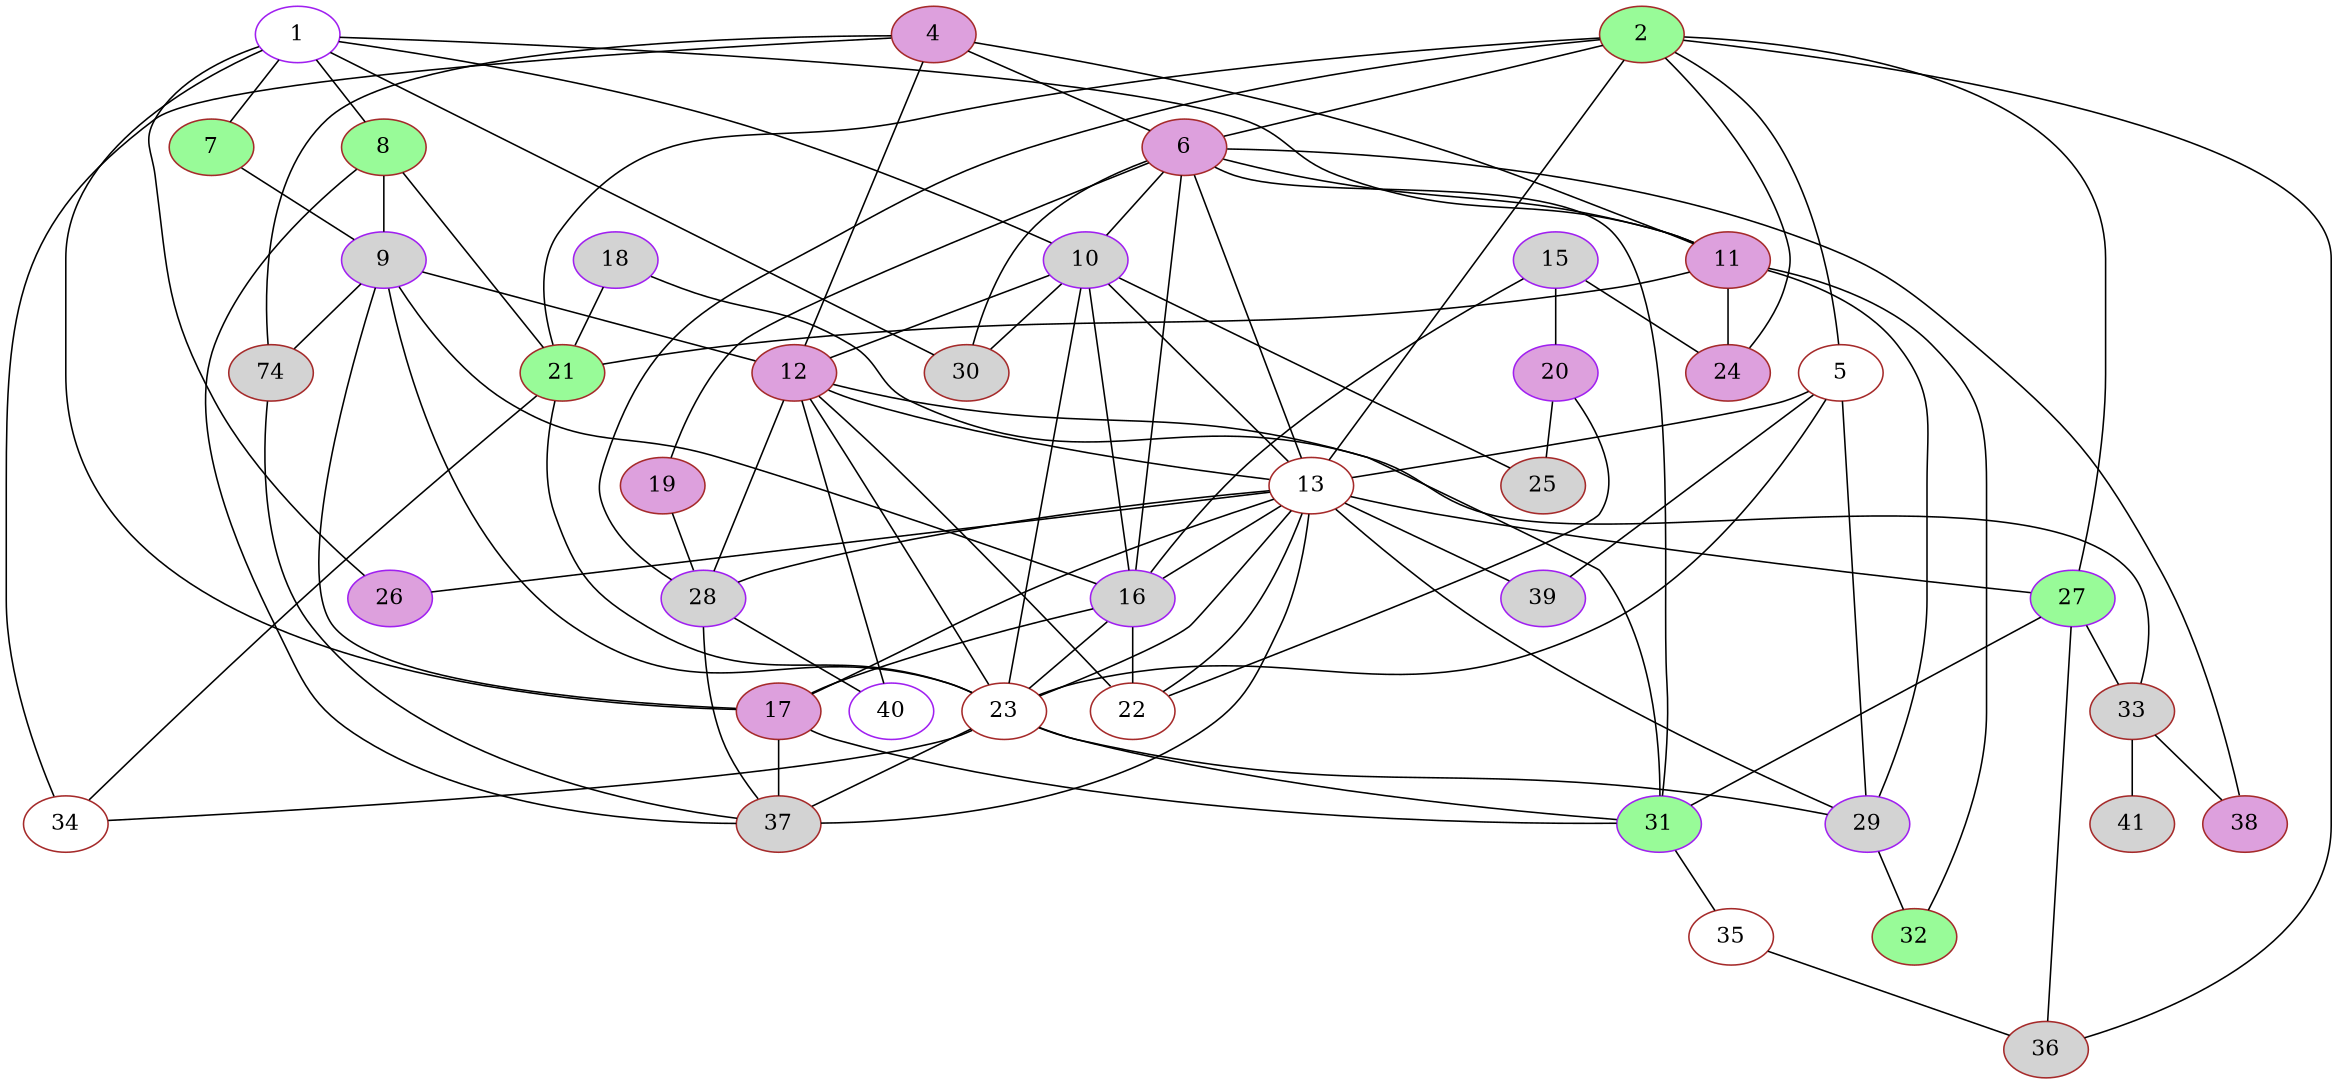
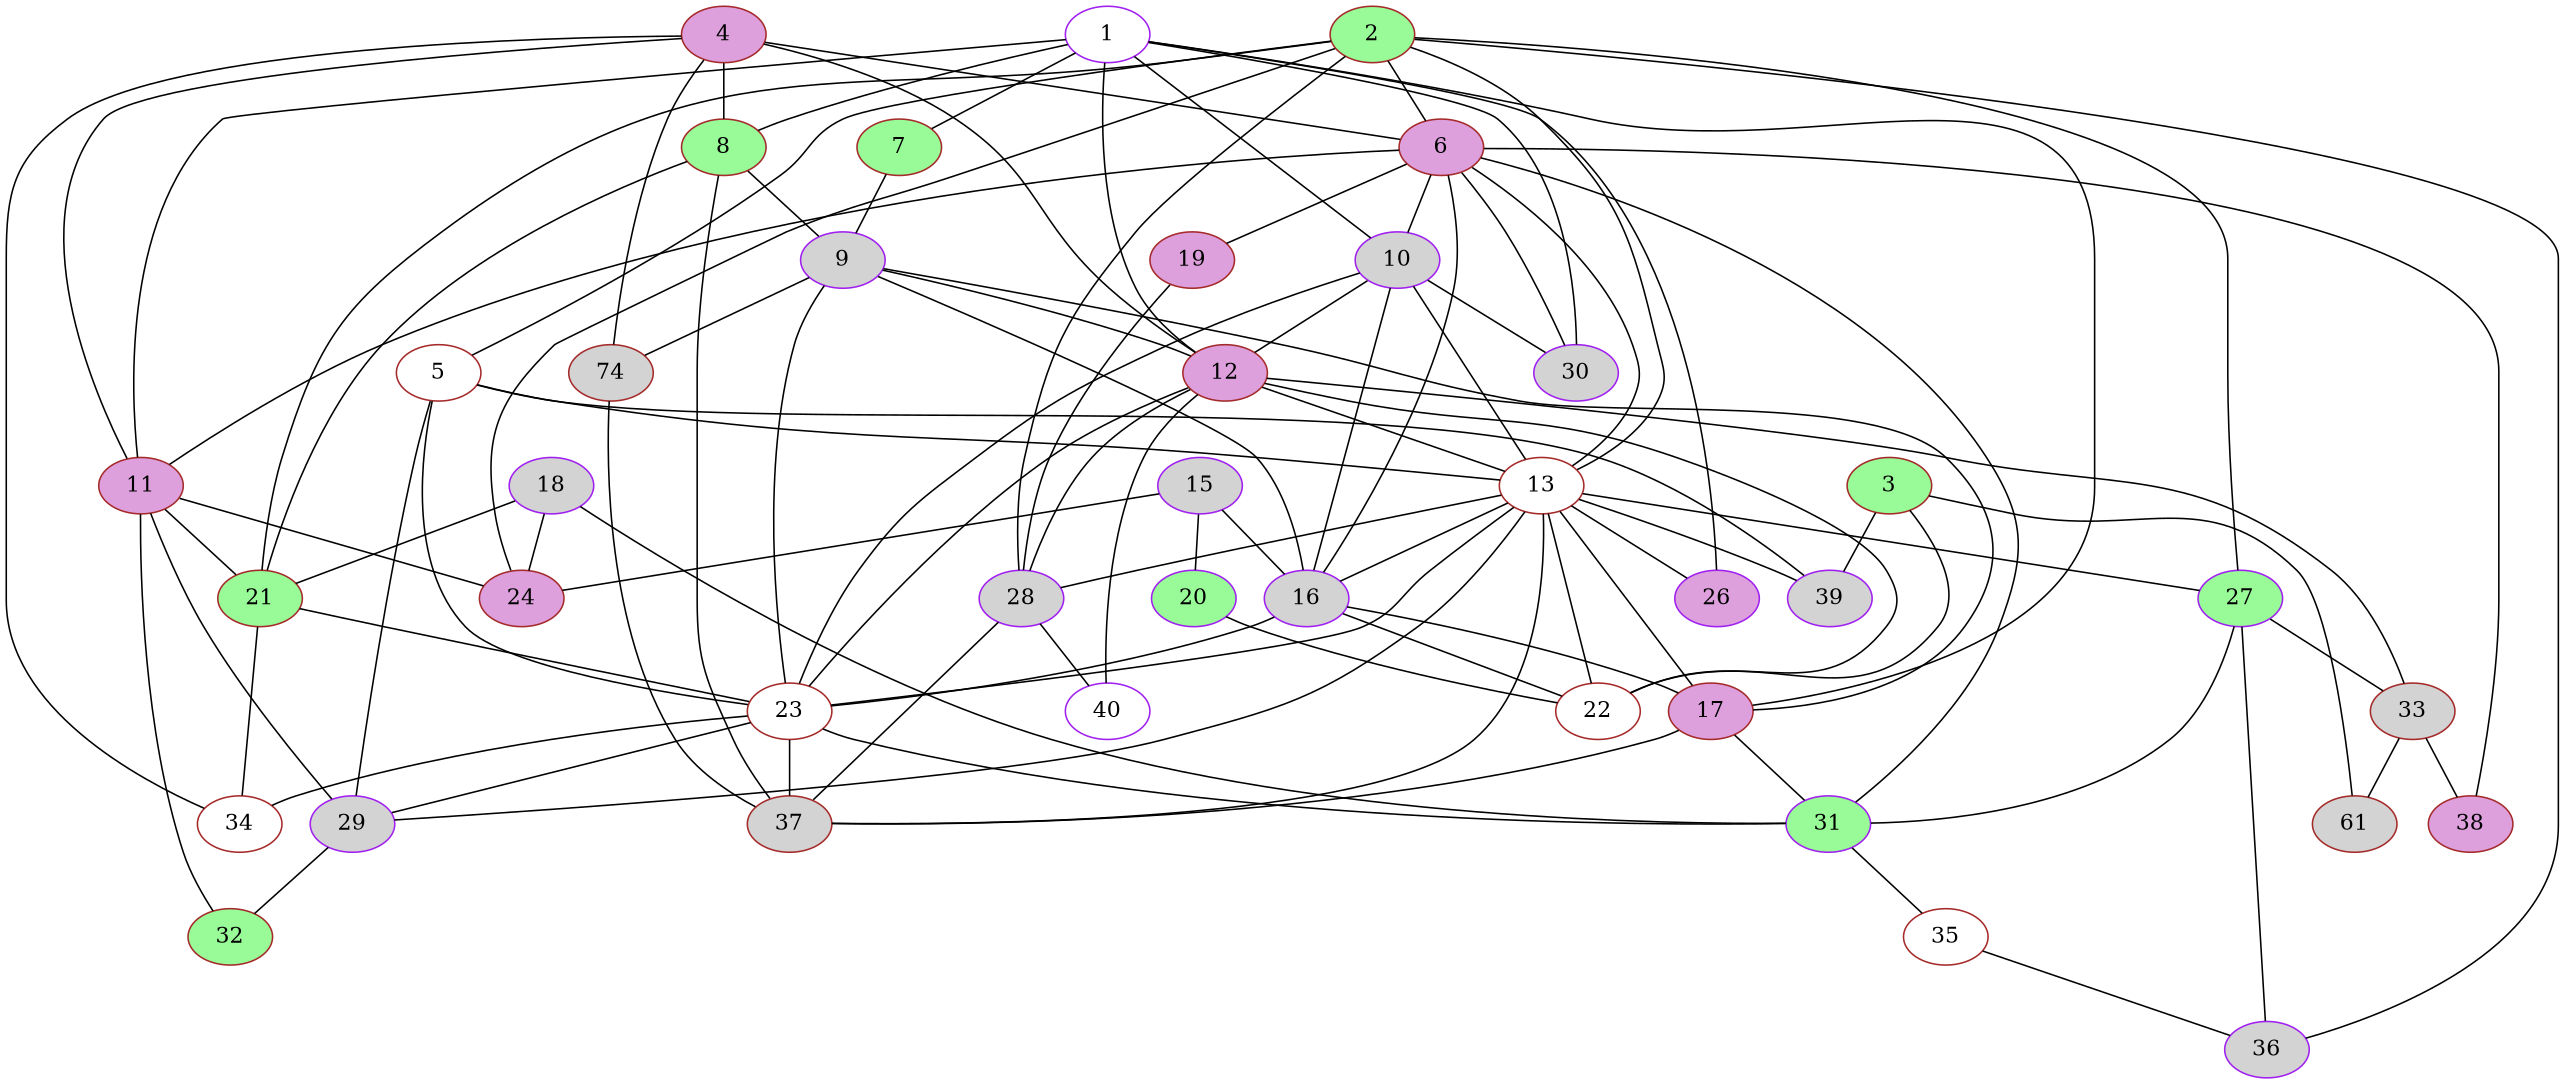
  graph {
    node [color=brown fillcolor=lightgrey style=filled]
    edge [weight=1.0]
    1 [color=purple fillcolor=white]
    7 [fillcolor=palegreen]
    8 [fillcolor=palegreen]
    10 [color=purple]
    11 [fillcolor=plum]
    12 [fillcolor=plum]
    17 [fillcolor=plum]
    26 [color=purple fillcolor=plum]
-   30
+   30 [color=purple]
    9 [color=purple]
    21 [fillcolor=palegreen]
    37
    13 [fillcolor=white]
    23 [fillcolor=white]
    16 [color=purple]
-   25
    24 [fillcolor=plum]
    29 [color=purple]
    32 [fillcolor=palegreen]
    28 [color=purple]
    22 [fillcolor=white]
    33
    40 [color=purple fillcolor=white]
    31 [color=purple fillcolor=palegreen]
    2 [fillcolor=palegreen]
    5 [fillcolor=white]
    6 [fillcolor=plum]
    27 [color=purple fillcolor=palegreen]
-   36
+   36 [color=purple]
    39 [color=purple]
    19 [fillcolor=plum]
    38 [fillcolor=plum]
    34 [fillcolor=white]
-   41
+   3 [fillcolor=palegreen]
+   41 [label=61]
    4 [fillcolor=plum]
    n37 [label=74]
    35 [fillcolor=white]
    15 [color=purple]
-   20 [color=purple fillcolor=plum]
+   20 [color=purple fillcolor=palegreen]
    18 [color=purple]
    1 -- 7
    1 -- 8
    1 -- 10
    1 -- 11
+   1 -- 12
    1 -- 17 [weight=2.0]
    1 -- 26
    1 -- 30
    7 -- 9
    8 -- 9 [weight=2.0]
    8 -- 21
    8 -- 37
    10 -- 12
    10 -- 30
    10 -- 13 [weight=3.0]
    10 -- 23
    10 -- 16
-   10 -- 25
    11 -- 21
    11 -- 24
    11 -- 29
    11 -- 32
    12 -- 13 [weight=2.0]
    12 -- 23
    12 -- 28
    12 -- 22 [weight=2.0]
    12 -- 33
    12 -- 40
    17 -- 37
    17 -- 31
    9 -- 12
    9 -- 17
    9 -- 23
    9 -- 16
    9 -- n37 [weight=2.0]
    21 -- 23
    21 -- 34
    13 -- 17 [weight=3.0]
    13 -- 26
    13 -- 37
    13 -- 23
    13 -- 16 [weight=3.0]
    13 -- 29
    13 -- 28
    13 -- 22
    13 -- 27
    13 -- 39
    23 -- 37 [weight=2.0]
    23 -- 29
    23 -- 31
    23 -- 34
    16 -- 17
    16 -- 23
    16 -- 22
    29 -- 32
    28 -- 37
    28 -- 40
    33 -- 38
    33 -- 41
    31 -- 35
    2 -- 21
    2 -- 13
    2 -- 24
    2 -- 28
    2 -- 5
    2 -- 6
    2 -- 27
    2 -- 36
    5 -- 13
    5 -- 23
    5 -- 29
    5 -- 39
    6 -- 10
    6 -- 11
    6 -- 30
    6 -- 13 [weight=2.0]
    6 -- 16
    6 -- 31
    6 -- 19
    6 -- 38
    27 -- 33
    27 -- 31
    27 -- 36
    19 -- 28
+   3 -- 22
+   3 -- 39
+   3 -- 41
+   4 -- 8
    4 -- 11
    4 -- 12
    4 -- 6 [weight=2.0]
    4 -- 34
    4 -- n37
    n37 -- 37
    35 -- 36
    15 -- 16
    15 -- 24
    15 -- 20
-   20 -- 25
    20 -- 22
    18 -- 21
+   18 -- 24
    18 -- 31
  }
